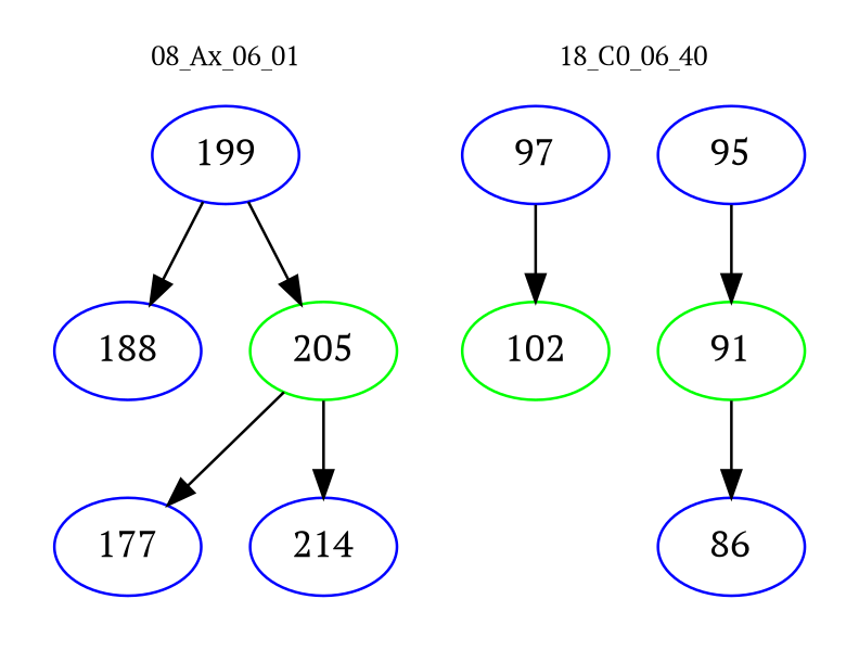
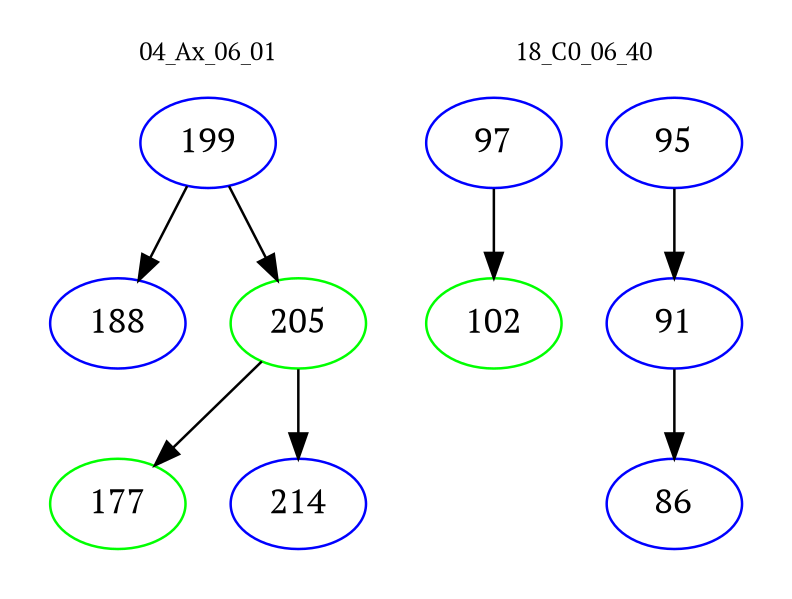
  digraph {
    fontname="PT Serif"
    node [color=blue fontname="PT Serif"]
    edge [color=black fontname="PT Serif"]
    n1 [label=199]
    n2 [label=188]
    n3 [color=green label=205]
-   n4 [label=177]
+   n4 [color=green label=177]
    n5 [label=214]
    n6 [label=95]
-   n7 [color=green label=91]
+   n7 [label=91]
    n8 [label=97]
    n9 [label=86]
    n10 [color=green label=102]
    subgraph cluster_1 {
      color=white
      fontsize=10
-     label="08_Ax_06_01"
+     label="04_Ax_06_01"
      n1
      n2
      n3
      n4
      n5
    }
    subgraph cluster_2 {
      color=white
      fontsize=10
      label="18_C0_06_40"
      n6
      n7
      n8
      n9
      n10
    }
    n1 -> n2
    n1 -> n3
    n3 -> n4
    n3 -> n5
    n6 -> n7
    n7 -> n9
    n8 -> n10
  }
